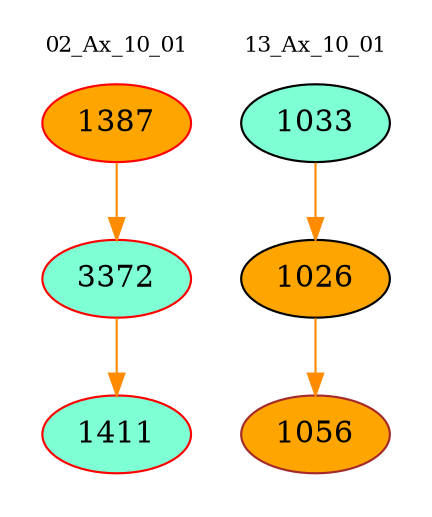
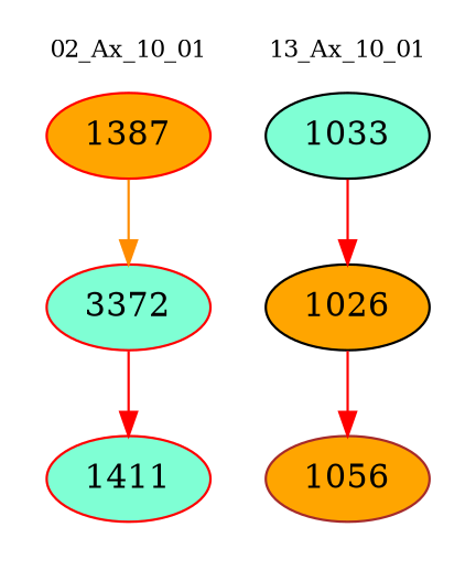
  digraph {
    node [color=red fillcolor=orange style=filled]
    edge [color=darkorange]
    n1 [label=1387]
    n2 [fillcolor=aquamarine label=3372]
    n3 [fillcolor=aquamarine label=1411]
    n4 [color=black fillcolor=aquamarine label=1033]
    n5 [color=black label=1026]
    n6 [color=brown label=1056]
    subgraph cluster_1 {
      color=white
      fontsize=10
      label="02_Ax_10_01"
      n1
      n2
      n3
    }
    subgraph cluster_2 {
      color=white
      fontsize=10
      label="13_Ax_10_01"
      n4
      n5
      n6
    }
    n1 -> n2
-   n2 -> n3
-   n4 -> n5
-   n5 -> n6
+   n2 -> n3 [color=red]
+   n4 -> n5 [color=red]
+   n5 -> n6 [color=red]
  }
